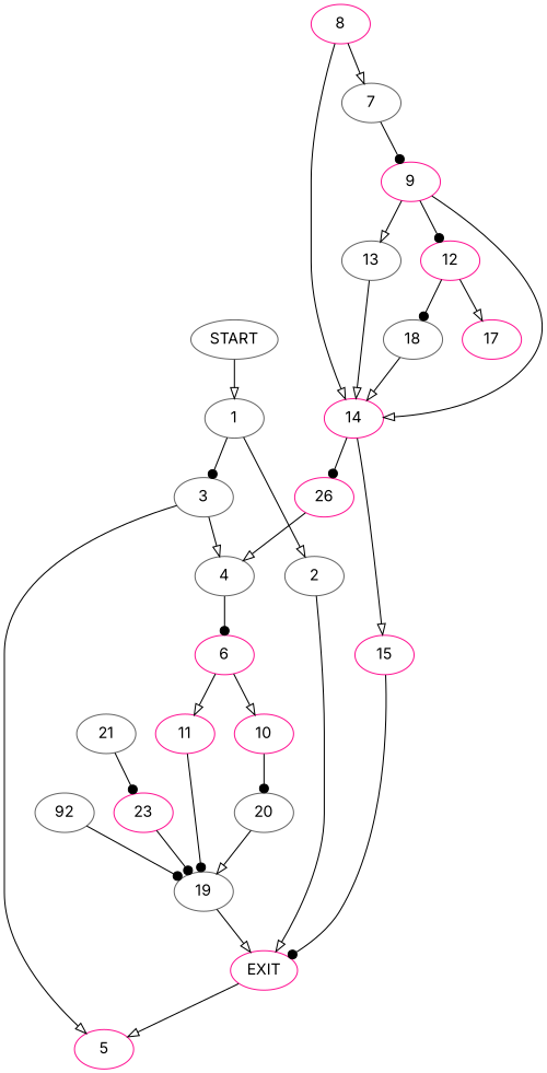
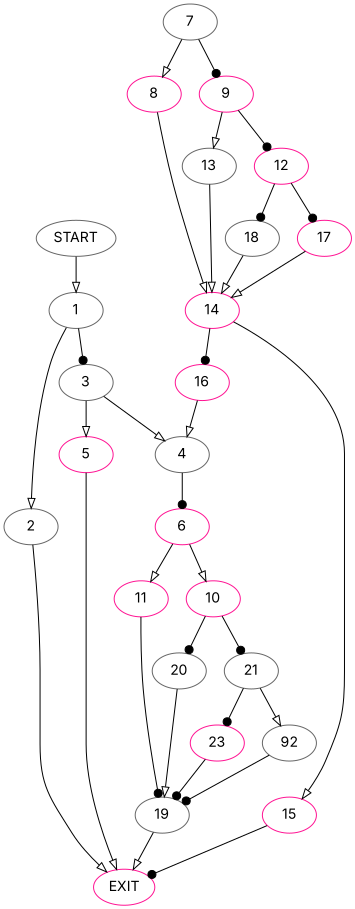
  digraph {
    fontname=Inter
    node [color=deeppink fontname=Inter]
    edge [arrowhead=onormal fontname=Inter]
    n1 [color=gray40 label=START]
    1 [color=gray40]
    2 [color=gray40]
    3 [color=gray40]
    n5 [label=EXIT]
    4 [color=gray40]
    5
    6
    10
    11
    7 [color=gray40]
    8
    9
    20 [color=gray40]
    21 [color=gray40]
    19 [color=gray40]
    14
    12
    13 [color=gray40]
    15
-   16 [label=26]
+   16
    17
    18 [color=gray40]
    n24 [color=gray40 label=92]
    23
    n1 -> 1
    1 -> 2
    1 -> 3 [arrowhead=dot]
    2 -> n5
    3 -> 4
    3 -> 5
    4 -> 6 [arrowhead=dot]
-   n5 -> 5
+   5 -> n5
    6 -> 10
    6 -> 11
    10 -> 20 [arrowhead=dot]
+   10 -> 21 [arrowhead=dot]
    11 -> 19 [arrowhead=dot]
-   8 -> 7
+   7 -> 8
    7 -> 9 [arrowhead=dot]
    8 -> 14
    9 -> 12 [arrowhead=dot]
    9 -> 13
    20 -> 19
+   21 -> n24
    21 -> 23 [arrowhead=dot]
    19 -> n5
    14 -> 15
    14 -> 16 [arrowhead=dot]
-   12 -> 17
+   12 -> 17 [arrowhead=dot]
    12 -> 18 [arrowhead=dot]
    13 -> 14
    15 -> n5 [arrowhead=dot]
    16 -> 4
-   9 -> 14
+   17 -> 14
    18 -> 14
    n24 -> 19 [arrowhead=dot]
    23 -> 19 [arrowhead=dot]
  }
